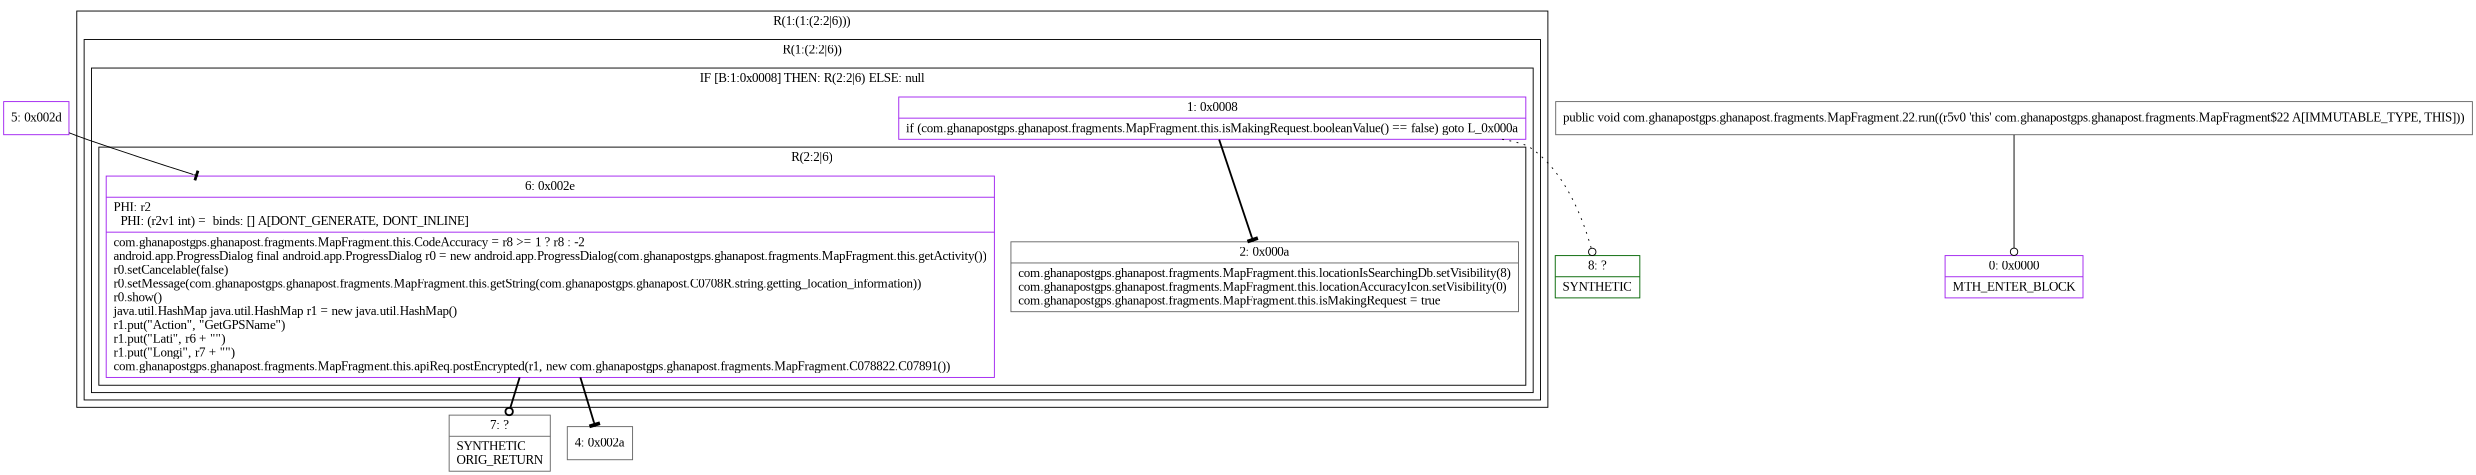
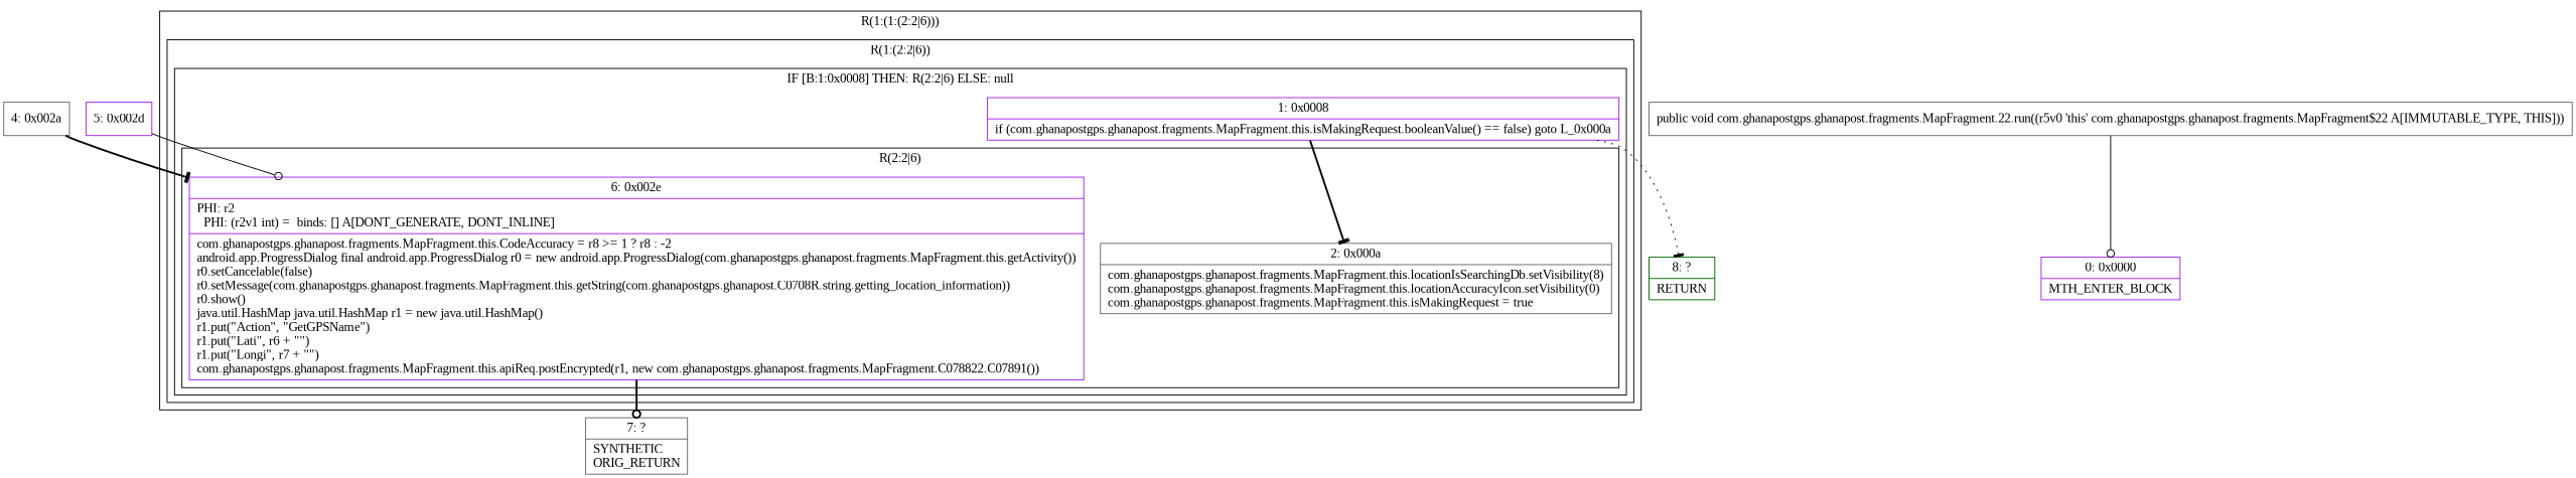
  digraph {
    fontname="Liberation Serif"
    node [color=gray40 fontname="Liberation Serif" shape=record]
    edge [arrowhead=tee fontname="Liberation Serif" style=bold]
    n1 [label="{2\:\ 0x000a|com.ghanapostgps.ghanapost.fragments.MapFragment.this.locationIsSearchingDb.setVisibility(8)\lcom.ghanapostgps.ghanapost.fragments.MapFragment.this.locationAccuracyIcon.setVisibility(0)\lcom.ghanapostgps.ghanapost.fragments.MapFragment.this.isMakingRequest = true\l}"]
    n2 [color=purple label="{6\:\ 0x002e|PHI: r2 \l  PHI: (r2v1 int) =  binds: [] A[DONT_GENERATE, DONT_INLINE]\l|com.ghanapostgps.ghanapost.fragments.MapFragment.this.CodeAccuracy = r8 \>= 1 ? r8 : \-2\landroid.app.ProgressDialog final android.app.ProgressDialog r0 = new android.app.ProgressDialog(com.ghanapostgps.ghanapost.fragments.MapFragment.this.getActivity())\lr0.setCancelable(false)\lr0.setMessage(com.ghanapostgps.ghanapost.fragments.MapFragment.this.getString(com.ghanapostgps.ghanapost.C0708R.string.getting_location_information))\lr0.show()\ljava.util.HashMap java.util.HashMap r1 = new java.util.HashMap()\lr1.put(\"Action\", \"GetGPSName\")\lr1.put(\"Lati\", r6 + \"\")\lr1.put(\"Longi\", r7 + \"\")\lcom.ghanapostgps.ghanapost.fragments.MapFragment.this.apiReq.postEncrypted(r1, new com.ghanapostgps.ghanapost.fragments.MapFragment.C078822.C07891())\l}"]
    n3 [color=purple label="{1\:\ 0x0008|if (com.ghanapostgps.ghanapost.fragments.MapFragment.this.isMakingRequest.booleanValue() == false) goto L_0x000a\l}"]
    n4 [label="{7\:\ ?|SYNTHETIC\lORIG_RETURN\l}"]
-   n5 [color=darkgreen label="{8\:\ ?|SYNTHETIC\l}"]
+   n5 [color=darkgreen label="{8\:\ ?|RETURN\l}"]
    n6 [color=purple label="{0\:\ 0x0000|MTH_ENTER_BLOCK\l}"]
    n7 [label="{4\:\ 0x002a}"]
    n8 [color=purple label="{5\:\ 0x002d}"]
    n9 [label="{public void com.ghanapostgps.ghanapost.fragments.MapFragment.22.run((r5v0 'this' com.ghanapostgps.ghanapost.fragments.MapFragment$22 A[IMMUTABLE_TYPE, THIS])) }"]
    subgraph cluster_1 {
      label="R(1:(1:(2:2|6)))"
      subgraph cluster_2 {
        label="R(1:(2:2|6))"
        subgraph cluster_3 {
          label="IF [B:1:0x0008] THEN: R(2:2|6) ELSE: null"
          n3
          subgraph cluster_4 {
            label="R(2:2|6)"
            n1
            n2
          }
        }
      }
    }
    n2 -> n4 [arrowhead=odot]
    n3 -> n1
-   n3 -> n5 [arrowhead=odot style=dotted]
-   n2 -> n7
-   n8 -> n2 [style=solid]
+   n3 -> n5 [style=dotted]
+   n7 -> n2
+   n8 -> n2 [arrowhead=odot style=solid]
    n9 -> n6 [arrowhead=odot style=solid]
  }
